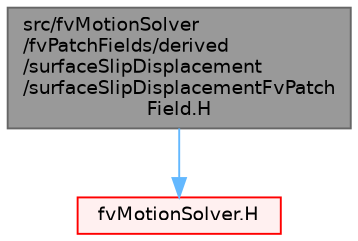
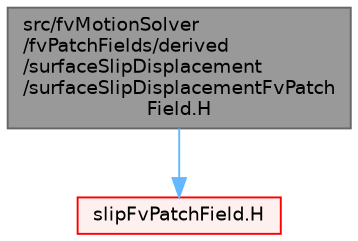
  digraph {
    node [fontname=Helvetica fontsize=10 shape=box style=filled]
    n1 [color=gray40 fillcolor=grey60 fontcolor=black height=0.2 label="src/fvMotionSolver\l/fvPatchFields/derived\l/surfaceSlipDisplacement\l/surfaceSlipDisplacementFvPatch\lField.H" width=0.4]
-   n2 [color=red fillcolor="#FFF0F0" height=0.2 label="fvMotionSolver.H" width=0.4]
+   n2 [color=red fillcolor="#FFF0F0" height=0.2 label="slipFvPatchField.H" width=0.4]
    n1 -> n2 [color=steelblue1 fontname=Helvetica fontsize=10 labelfontname=Helvetica labelfontsize=10 style=solid]
  }
